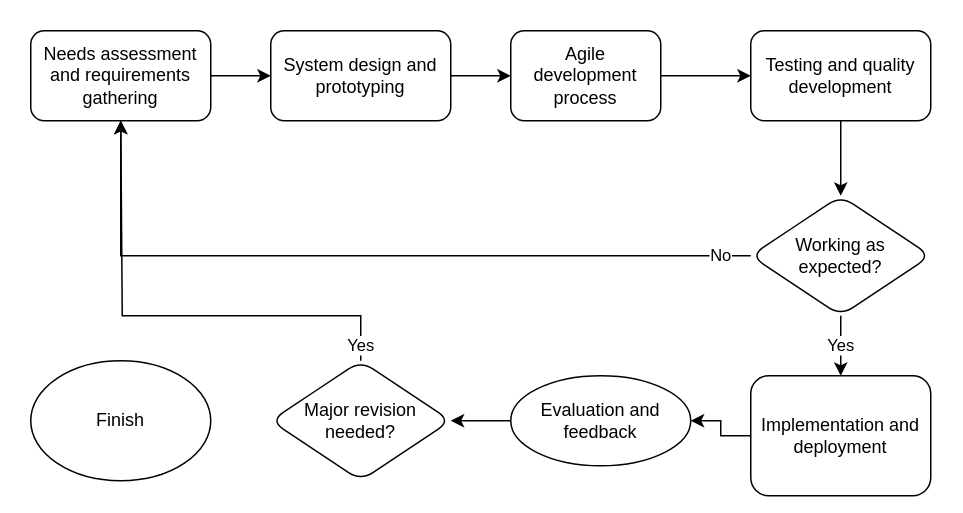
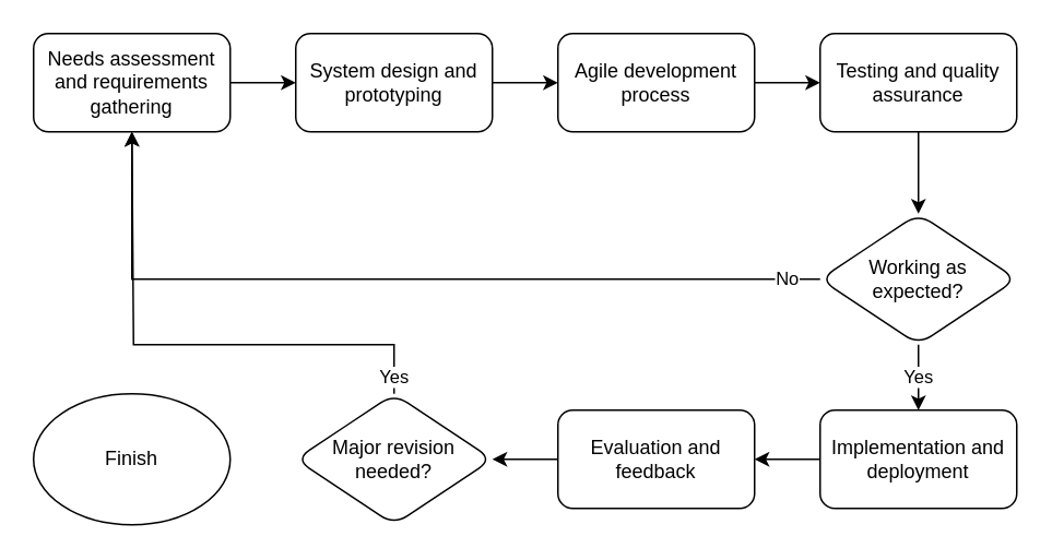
  <mxCell id="0" />
  <mxCell id="1" parent="0" />
  <mxCell id="2" value="" style="edgeStyle=orthogonalEdgeStyle;rounded=0;orthogonalLoop=1;jettySize=auto;html=1;" edge="1" parent="1" source="3" target="5"><mxGeometry relative="1" as="geometry" /></mxCell>
  <mxCell id="3" value="Needs assessment and requirements gathering" style="rounded=1;whiteSpace=wrap;html=1;" vertex="1" parent="1"><mxGeometry x="20" y="20" width="120" height="60" as="geometry" /></mxCell>
  <mxCell id="4" value="" style="edgeStyle=orthogonalEdgeStyle;rounded=0;orthogonalLoop=1;jettySize=auto;html=1;" edge="1" parent="1" source="5" target="7"><mxGeometry relative="1" as="geometry" /></mxCell>
  <mxCell id="5" value="System design and prototyping" style="whiteSpace=wrap;html=1;rounded=1;" vertex="1" parent="1"><mxGeometry x="180" y="20" width="120" height="60" as="geometry" /></mxCell>
  <mxCell id="6" value="" style="edgeStyle=orthogonalEdgeStyle;rounded=0;orthogonalLoop=1;jettySize=auto;html=1;" edge="1" parent="1" source="7" target="9"><mxGeometry relative="1" as="geometry" /></mxCell>
- <mxCell id="7" value="Agile development process" style="whiteSpace=wrap;html=1;rounded=1;" vertex="1" parent="1"><mxGeometry x="340" y="20" width="100" height="60" as="geometry" /></mxCell>
+ <mxCell id="7" value="Agile development process" style="whiteSpace=wrap;html=1;rounded=1;" vertex="1" parent="1"><mxGeometry x="340" y="20" width="120" height="60" as="geometry" /></mxCell>
  <mxCell id="8" value="" style="edgeStyle=orthogonalEdgeStyle;rounded=0;orthogonalLoop=1;jettySize=auto;html=1;" edge="1" parent="1" source="9" target="12"><mxGeometry relative="1" as="geometry" /></mxCell>
- <mxCell id="9" value="Testing and quality development" style="whiteSpace=wrap;html=1;rounded=1;" vertex="1" parent="1"><mxGeometry x="500" y="20" width="120" height="60" as="geometry" /></mxCell>
+ <mxCell id="9" value="Testing and quality assurance" style="whiteSpace=wrap;html=1;rounded=1;" vertex="1" parent="1"><mxGeometry x="500" y="20" width="120" height="60" as="geometry" /></mxCell>
  <mxCell id="10" value="Yes" style="edgeStyle=orthogonalEdgeStyle;rounded=0;orthogonalLoop=1;jettySize=auto;html=1;" edge="1" parent="1" source="12" target="14"><mxGeometry relative="1" as="geometry" /></mxCell>
  <mxCell id="11" value="No" style="edgeStyle=orthogonalEdgeStyle;rounded=0;orthogonalLoop=1;jettySize=auto;html=1;entryX=0.5;entryY=1;entryDx=0;entryDy=0;" edge="1" parent="1" source="12" target="3"><mxGeometry x="-0.922" relative="1" as="geometry"><mxPoint as="offset" /></mxGeometry></mxCell>
  <mxCell id="12" value="Working as expected?" style="rhombus;whiteSpace=wrap;html=1;rounded=1;" vertex="1" parent="1"><mxGeometry x="500" y="130" width="120" height="80" as="geometry" /></mxCell>
  <mxCell id="13" value="" style="edgeStyle=orthogonalEdgeStyle;rounded=0;orthogonalLoop=1;jettySize=auto;html=1;" edge="1" parent="1" source="14" target="16"><mxGeometry relative="1" as="geometry" /></mxCell>
- <mxCell id="14" value="Implementation and deployment" style="whiteSpace=wrap;html=1;rounded=1;" vertex="1" parent="1"><mxGeometry x="500" y="250" width="120" height="80" as="geometry" /></mxCell>
+ <mxCell id="14" value="Implementation and deployment" style="whiteSpace=wrap;html=1;rounded=1;" vertex="1" parent="1"><mxGeometry x="500" y="250" width="120" height="60" as="geometry" /></mxCell>
  <mxCell id="15" value="" style="edgeStyle=orthogonalEdgeStyle;rounded=0;orthogonalLoop=1;jettySize=auto;html=1;" edge="1" parent="1" source="16" target="18"><mxGeometry relative="1" as="geometry" /></mxCell>
- <mxCell id="16" value="Evaluation and feedback" style="ellipse;whiteSpace=wrap;html=1;" vertex="1" parent="1"><mxGeometry x="340" y="250" width="120" height="60" as="geometry" /></mxCell>
+ <mxCell id="16" value="Evaluation and feedback" style="whiteSpace=wrap;html=1;rounded=1;" vertex="1" parent="1"><mxGeometry x="340" y="250" width="120" height="60" as="geometry" /></mxCell>
  <mxCell id="17" value="Yes" style="edgeStyle=orthogonalEdgeStyle;rounded=0;orthogonalLoop=1;jettySize=auto;html=1;" edge="1" parent="1" source="18"><mxGeometry x="-0.937" relative="1" as="geometry"><mxPoint x="80" y="80" as="targetPoint" /><Array as="points"><mxPoint x="240" y="210" /><mxPoint x="81" y="210" /></Array><mxPoint as="offset" /></mxGeometry></mxCell>
  <mxCell id="18" value="Major revision needed?" style="rhombus;whiteSpace=wrap;html=1;rounded=1;" vertex="1" parent="1"><mxGeometry x="180" y="240" width="120" height="80" as="geometry" /></mxCell>
  <mxCell id="19" value="Finish" style="ellipse;whiteSpace=wrap;html=1;" vertex="1" parent="1"><mxGeometry x="20" y="240" width="120" height="80" as="geometry" /></mxCell>
